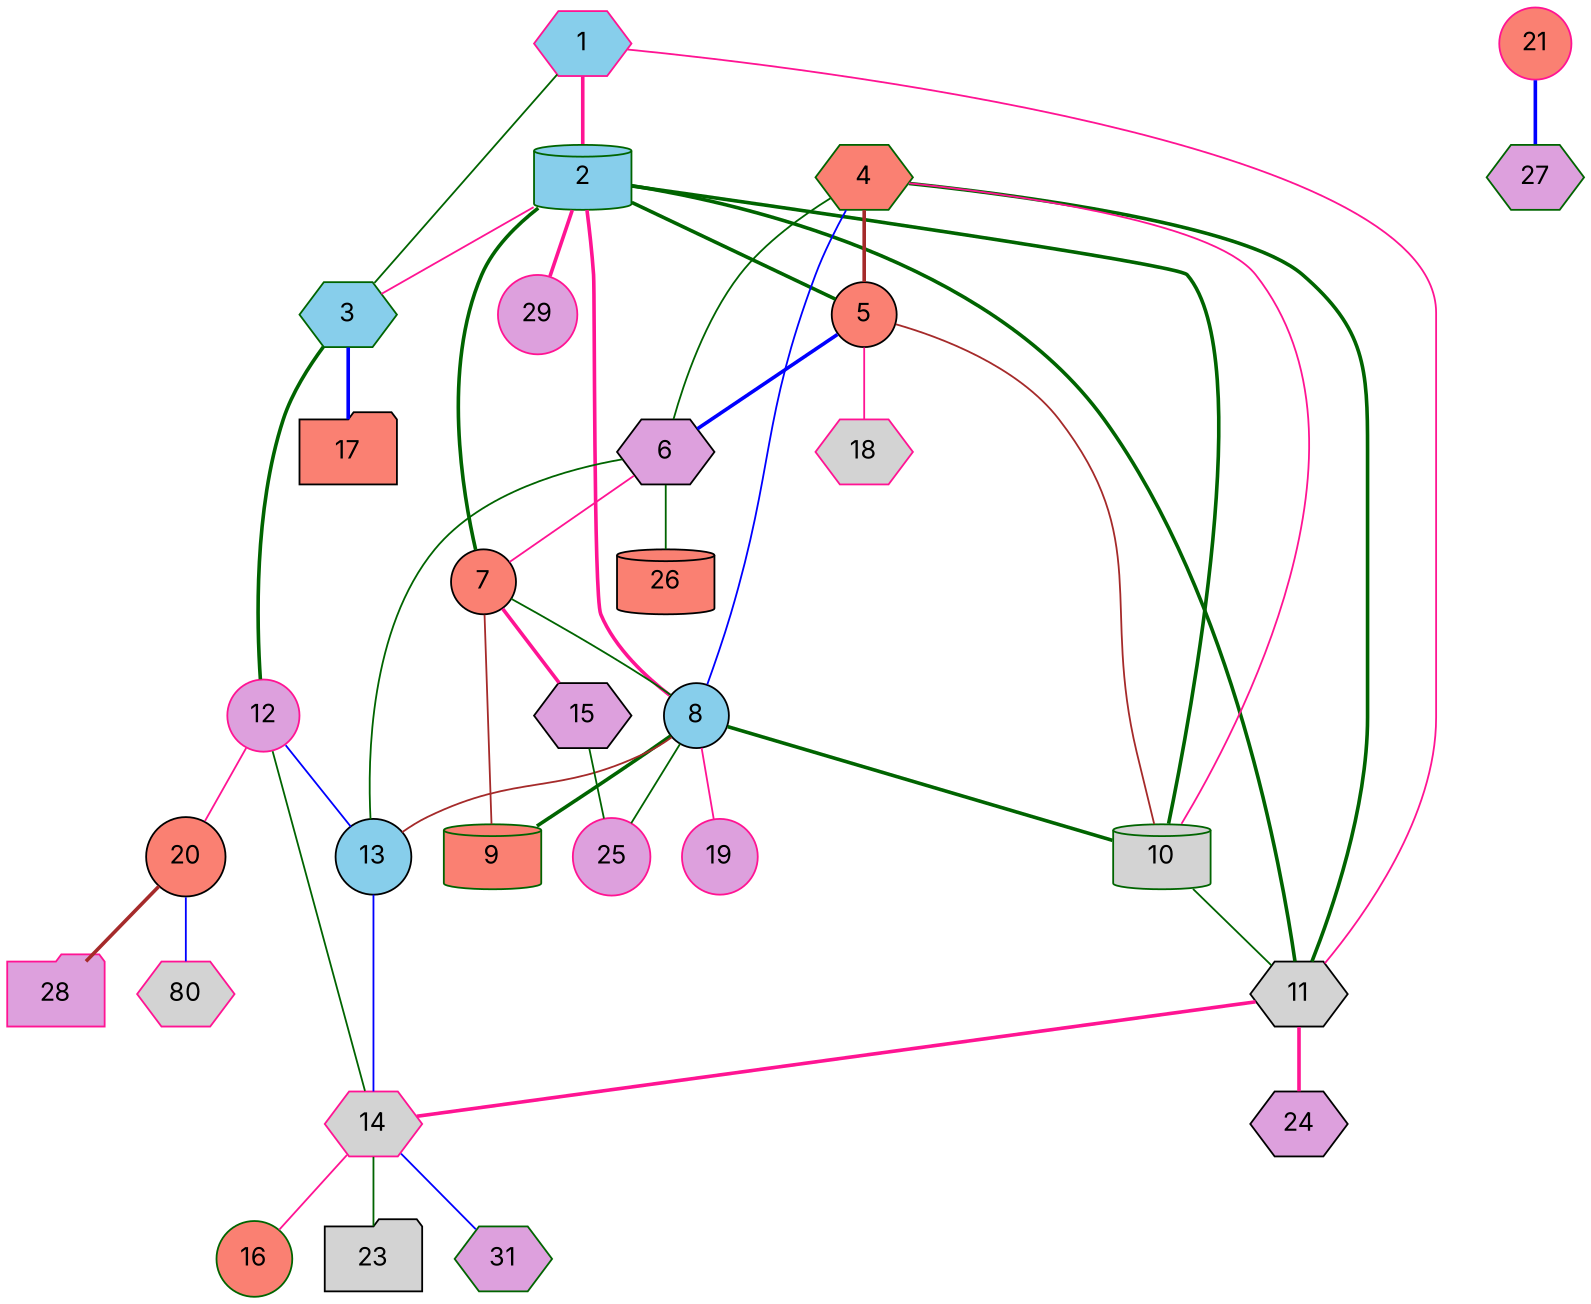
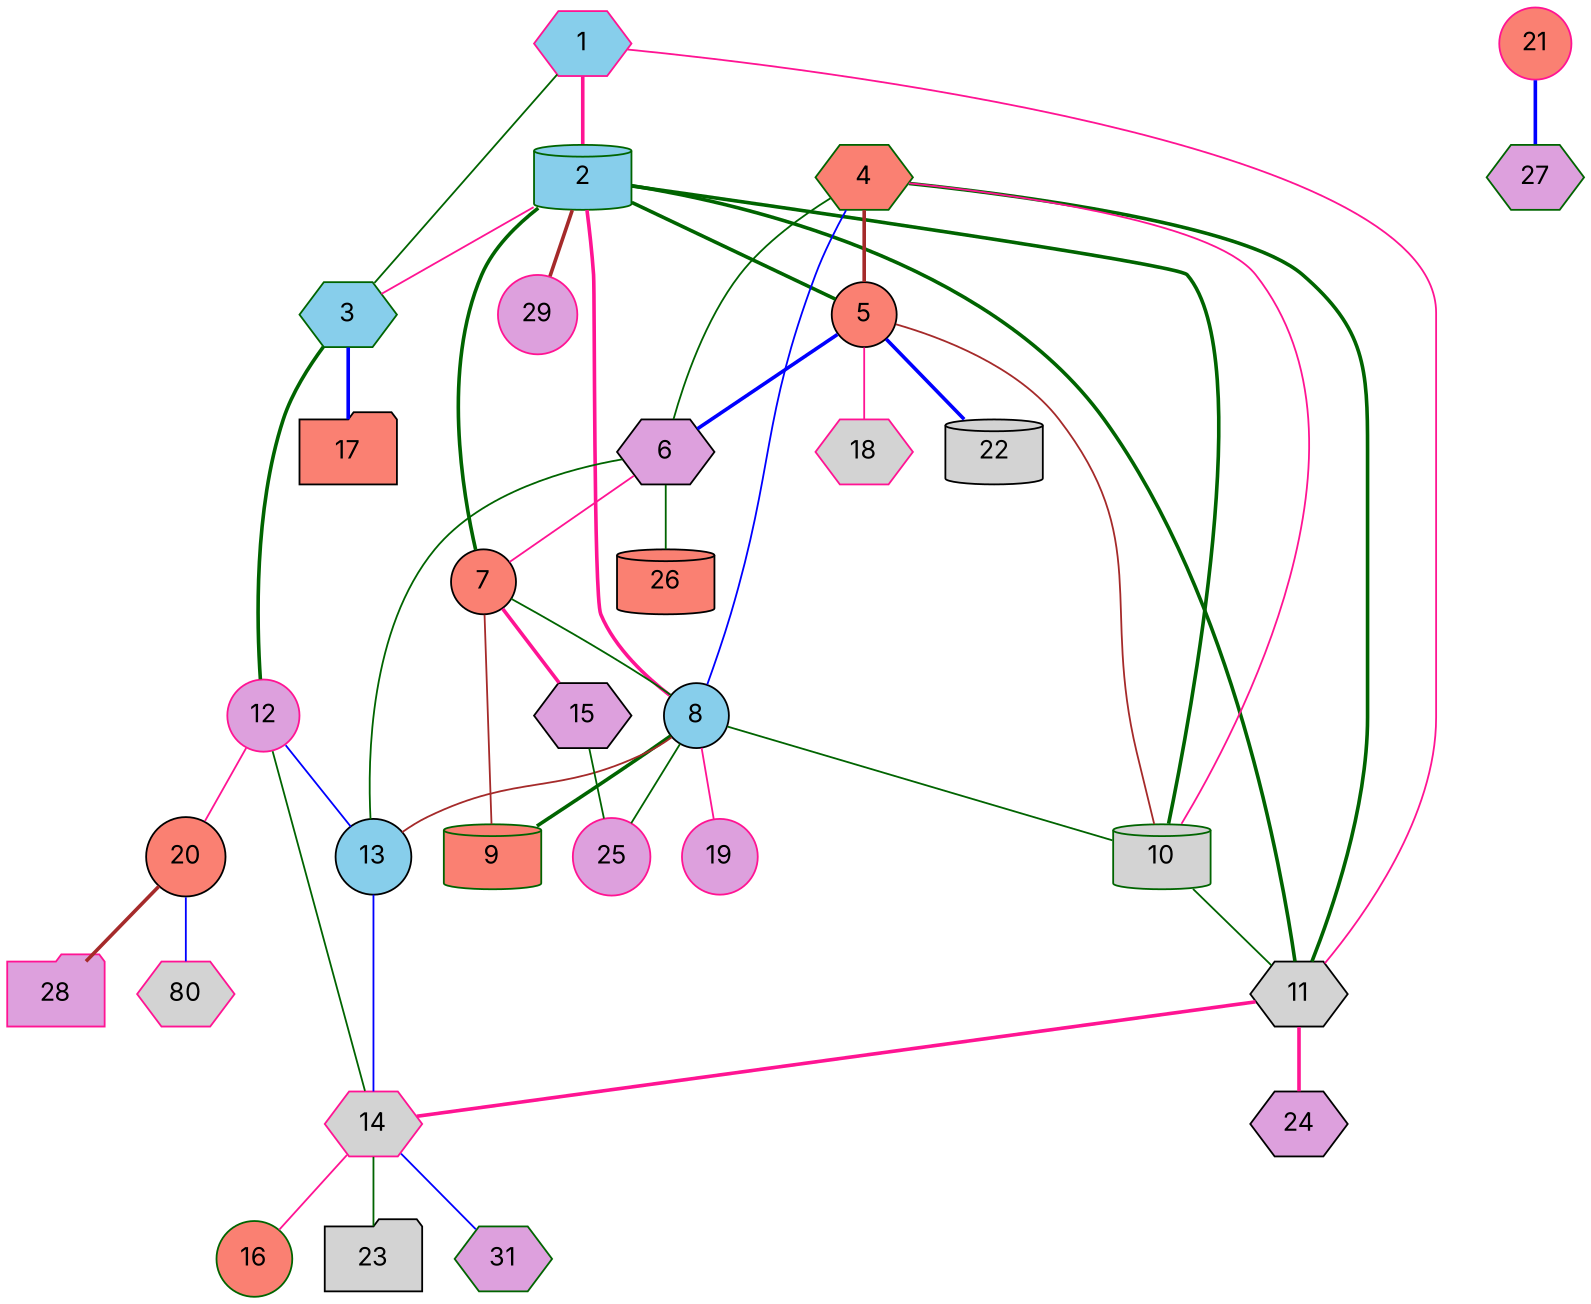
  graph {
    fontname=Inter
    node [color=black fillcolor=plum fontname=Inter shape=hexagon style=filled]
    edge [color=darkgreen fontname=Inter style=solid weight=1.0]
    1 [color=deeppink fillcolor=skyblue]
    2 [color=darkgreen fillcolor=skyblue shape=cylinder]
    3 [color=darkgreen fillcolor=skyblue]
    11 [fillcolor=lightgrey]
    5 [fillcolor=salmon shape=circle]
    7 [fillcolor=salmon shape=circle]
    8 [fillcolor=skyblue shape=circle]
    10 [color=darkgreen fillcolor=lightgrey shape=cylinder]
    29 [color=deeppink shape=circle]
    12 [color=deeppink shape=circle]
    17 [fillcolor=salmon shape=folder]
    14 [color=deeppink fillcolor=lightgrey]
    24
    6
    18 [color=deeppink fillcolor=lightgrey]
+   22 [fillcolor=lightgrey shape=cylinder]
    9 [color=darkgreen fillcolor=salmon shape=cylinder]
    15
    13 [fillcolor=skyblue shape=circle]
    19 [color=deeppink shape=circle]
    25 [color=deeppink shape=circle]
    20 [fillcolor=salmon shape=circle]
    4 [color=darkgreen fillcolor=salmon]
    26 [fillcolor=salmon shape=cylinder]
    21 [color=deeppink fillcolor=salmon shape=circle]
    27 [color=darkgreen]
    16 [color=darkgreen fillcolor=salmon shape=circle]
    23 [fillcolor=lightgrey shape=folder]
    31 [color=darkgreen]
    28 [color=deeppink shape=folder]
    n31 [color=deeppink fillcolor=lightgrey label=80]
    1 -- 2 [color=deeppink style=bold]
    1 -- 3
    1 -- 11 [color=deeppink]
    2 -- 3 [color=deeppink]
    2 -- 11 [style=bold]
    2 -- 5 [style=bold]
    2 -- 7 [style=bold]
    2 -- 8 [color=deeppink style=bold]
    2 -- 10 [style=bold]
-   2 -- 29 [color=deeppink style=bold weight=2.0]
+   2 -- 29 [color=brown style=bold weight=2.0]
    3 -- 12 [style=bold]
    3 -- 17 [color=blue style=bold weight=2.0]
    11 -- 14 [color=deeppink style=bold]
    11 -- 24 [color=deeppink style=bold weight=2.0]
    5 -- 10 [color=brown]
    5 -- 6 [color=blue style=bold]
    5 -- 18 [color=deeppink]
+   5 -- 22 [color=blue style=bold]
    7 -- 8
    7 -- 9 [color=brown]
    7 -- 15 [color=deeppink style=bold]
-   8 -- 10 [style=bold]
+   8 -- 10
    8 -- 9 [style=bold]
    8 -- 13 [color=brown]
    8 -- 19 [color=deeppink weight=2.0]
    8 -- 25
    10 -- 11
    12 -- 14
    12 -- 13 [color=blue]
    12 -- 20 [color=deeppink]
    14 -- 16 [color=deeppink]
    14 -- 23
    14 -- 31 [color=blue]
    6 -- 7 [color=deeppink weight=7.0]
    6 -- 13
    6 -- 26
    15 -- 25
    13 -- 14 [color=blue]
    20 -- 28 [color=brown style=bold]
    20 -- n31 [color=blue]
    4 -- 11 [style=bold]
    4 -- 5 [color=brown style=bold]
    4 -- 8 [color=blue]
    4 -- 10 [color=deeppink]
    4 -- 6
    21 -- 27 [color=blue style=bold]
  }
